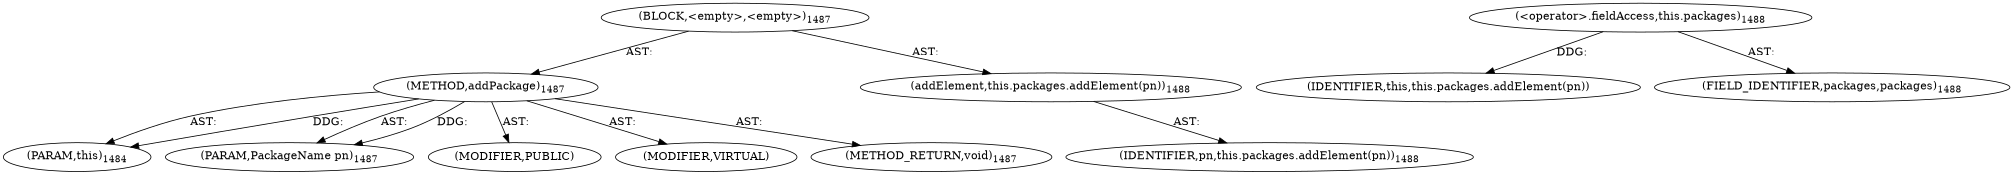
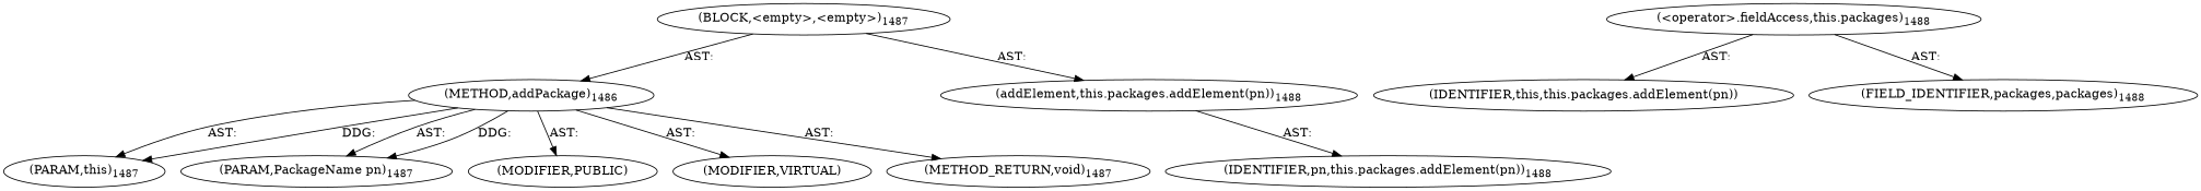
  digraph {
-   n1 [label=<(METHOD,addPackage)<SUB>1487</SUB>>]
-   n2 [label=<(PARAM,this)<SUB>1484</SUB>>]
+   n1 [label=<(METHOD,addPackage)<SUB>1486</SUB>>]
+   n2 [label=<(PARAM,this)<SUB>1487</SUB>>]
    n3 [label=<(PARAM,PackageName pn)<SUB>1487</SUB>>]
    n4 [label=<(MODIFIER,PUBLIC)>]
    n5 [label=<(MODIFIER,VIRTUAL)>]
    n6 [label=<(METHOD_RETURN,void)<SUB>1487</SUB>>]
    n7 [label=<(BLOCK,&lt;empty&gt;,&lt;empty&gt;)<SUB>1487</SUB>>]
    n8 [label=<(addElement,this.packages.addElement(pn))<SUB>1488</SUB>>]
    n9 [label=<(IDENTIFIER,pn,this.packages.addElement(pn))<SUB>1488</SUB>>]
    n10 [label=<(&lt;operator&gt;.fieldAccess,this.packages)<SUB>1488</SUB>>]
    n11 [label=<(IDENTIFIER,this,this.packages.addElement(pn))>]
    n12 [label=<(FIELD_IDENTIFIER,packages,packages)<SUB>1488</SUB>>]
    n1 -> n2 [label="AST: "]
    n1 -> n2 [label="DDG: "]
    n1 -> n3 [label="AST: "]
    n1 -> n3 [label="DDG: "]
    n1 -> n4 [label="AST: "]
    n1 -> n5 [label="AST: "]
    n1 -> n6 [label="AST: "]
    n7 -> n1 [label="AST: "]
    n7 -> n8 [label="AST: "]
    n8 -> n9 [label="AST: "]
-   n10 -> n11 [label="DDG: "]
+   n10 -> n11 [label="AST: "]
    n10 -> n12 [label="AST: "]
  }
